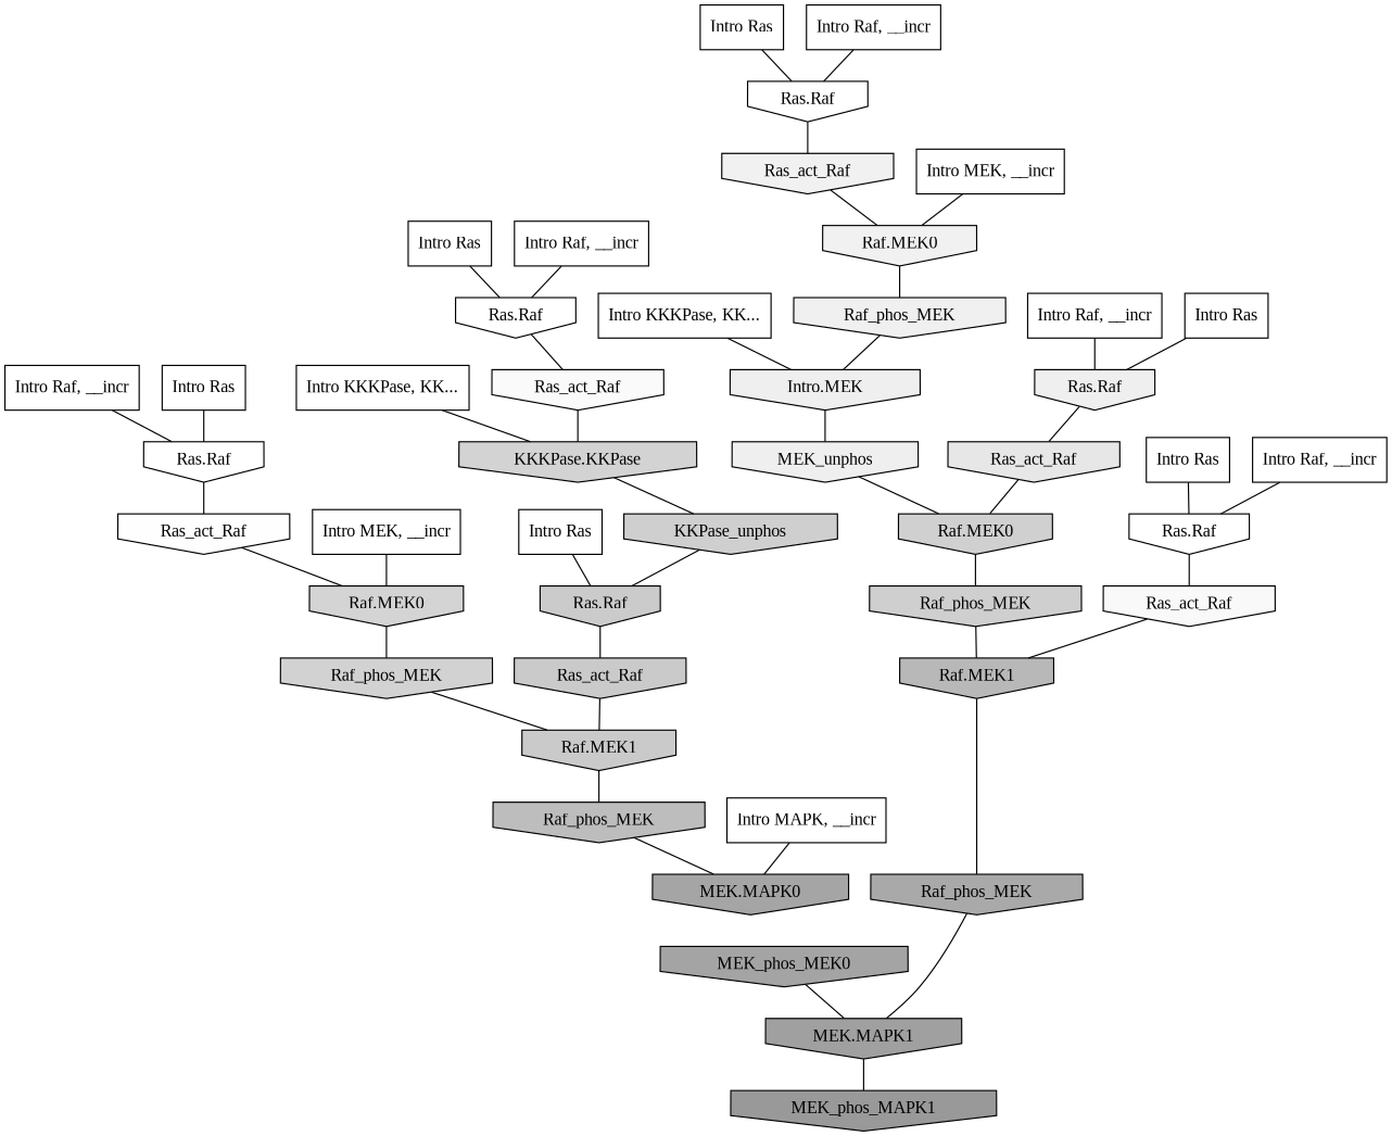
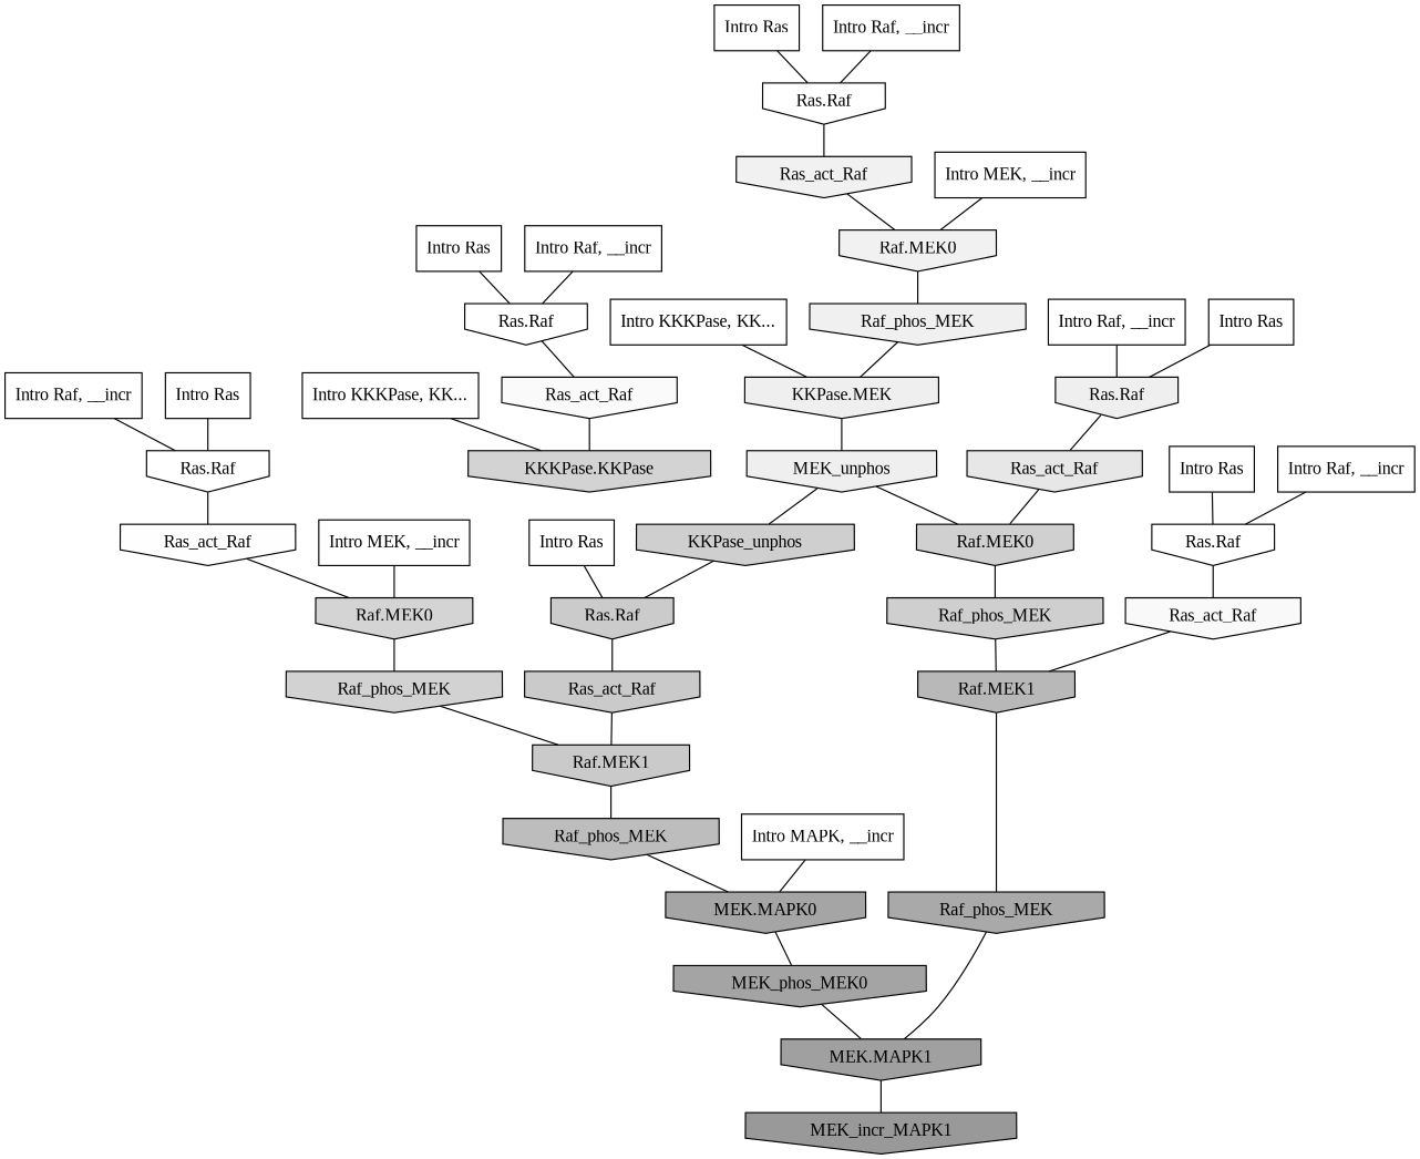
  digraph {
    fontname="Liberation Serif"
    rankdir=TB
    ranksep=0.30
    node [fillcolor="0.000 0.000 1.000" fontname="Liberation Serif" shape=invhouse style=filled]
    edge [color="0.000 0.000 0.000" dir=none fontname="Liberation Serif"]
    n1 [label="Intro Ras" shape=rectangle]
    n2 [label="Ras.Raf"]
    n3 [fillcolor="0.000 0.000 0.943" label=Ras_act_Raf]
    n4 [label="Intro Ras" shape=rectangle]
    n5 [fillcolor="0.000 0.000 0.795" label="Ras.Raf"]
    n6 [fillcolor="0.000 0.000 0.792" label=Ras_act_Raf]
    n7 [label="Intro Ras" shape=rectangle]
    n8 [label="Ras.Raf"]
    n9 [fillcolor="0.000 0.000 0.996" label=Ras_act_Raf]
    n10 [label="Intro Ras" shape=rectangle]
    n11 [label="Ras.Raf"]
    n12 [fillcolor="0.000 0.000 0.977" label=Ras_act_Raf]
    n13 [label="Intro Ras" shape=rectangle]
    n14 [fillcolor="0.000 0.000 0.937" label="Ras.Raf"]
    n15 [fillcolor="0.000 0.000 0.903" label=Ras_act_Raf]
    n16 [label="Intro Ras" shape=rectangle]
    n17 [label="Ras.Raf"]
    n18 [fillcolor="0.000 0.000 0.975" label=Ras_act_Raf]
    n19 [label="Intro Raf, __incr" shape=rectangle]
    n20 [label="Intro Raf, __incr" shape=rectangle]
    n21 [label="Intro Raf, __incr" shape=rectangle]
    n22 [label="Intro Raf, __incr" shape=rectangle]
    n23 [label="Intro Raf, __incr" shape=rectangle]
    n24 [label="Intro MEK, __incr" shape=rectangle]
    n25 [fillcolor="0.000 0.000 0.831" label="Raf.MEK0"]
    n26 [fillcolor="0.000 0.000 0.822" label=Raf_phos_MEK]
    n27 [label="Intro MEK, __incr" shape=rectangle]
    n28 [fillcolor="0.000 0.000 0.943" label="Raf.MEK0"]
    n29 [fillcolor="0.000 0.000 0.938" label=Raf_phos_MEK]
    n30 [label="Intro MAPK, __incr" shape=rectangle]
    n31 [fillcolor="0.000 0.000 0.647" label="MEK.MAPK0"]
    n32 [fillcolor="0.000 0.000 0.642" label=MEK_phos_MEK0]
    n33 [label="Intro KKKPase, KK..." shape=rectangle]
-   n34 [fillcolor="0.000 0.000 0.937" label="Intro.MEK"]
+   n34 [fillcolor="0.000 0.000 0.937" label="KKPase.MEK"]
    n35 [fillcolor="0.000 0.000 0.934" label=MEK_unphos]
    n36 [label="Intro KKKPase, KK..." shape=rectangle]
    n37 [fillcolor="0.000 0.000 0.828" label="KKKPase.KKPase"]
    n38 [fillcolor="0.000 0.000 0.809" label=KKPase_unphos]
    n39 [fillcolor="0.000 0.000 0.719" label="Raf.MEK1"]
    n40 [fillcolor="0.000 0.000 0.662" label=Raf_phos_MEK]
    n41 [fillcolor="0.000 0.000 0.814" label="Raf.MEK0"]
    n42 [fillcolor="0.000 0.000 0.809" label=Raf_phos_MEK]
    n43 [fillcolor="0.000 0.000 0.792" label="Raf.MEK1"]
    n44 [fillcolor="0.000 0.000 0.742" label=Raf_phos_MEK]
    n45 [fillcolor="0.000 0.000 0.628" label="MEK.MAPK1"]
-   n46 [fillcolor="0.000 0.000 0.600" label=MEK_phos_MAPK1]
+   n46 [fillcolor="0.000 0.000 0.600" label=MEK_incr_MAPK1]
    n1 -> n2
    n2 -> n3
    n3 -> n28
    n4 -> n5
    n5 -> n6
    n6 -> n43
    n7 -> n8
    n8 -> n9
    n9 -> n25
    n10 -> n11
    n11 -> n12
    n12 -> n37
    n13 -> n14
    n14 -> n15
    n15 -> n41
    n16 -> n17
    n17 -> n18
    n18 -> n39
    n19 -> n17
    n20 -> n8
    n21 -> n11
    n22 -> n2
    n23 -> n14
    n24 -> n25
    n25 -> n26
    n26 -> n43
    n27 -> n28
    n28 -> n29
    n29 -> n34
    n30 -> n31
+   n31 -> n32
    n32 -> n45
    n33 -> n34
    n34 -> n35
    n35 -> n41
    n36 -> n37
-   n37 -> n38
+   n35 -> n38
    n38 -> n5
    n39 -> n40
    n40 -> n45
    n41 -> n42
    n42 -> n39
    n43 -> n44
    n44 -> n31
    n45 -> n46
  }
